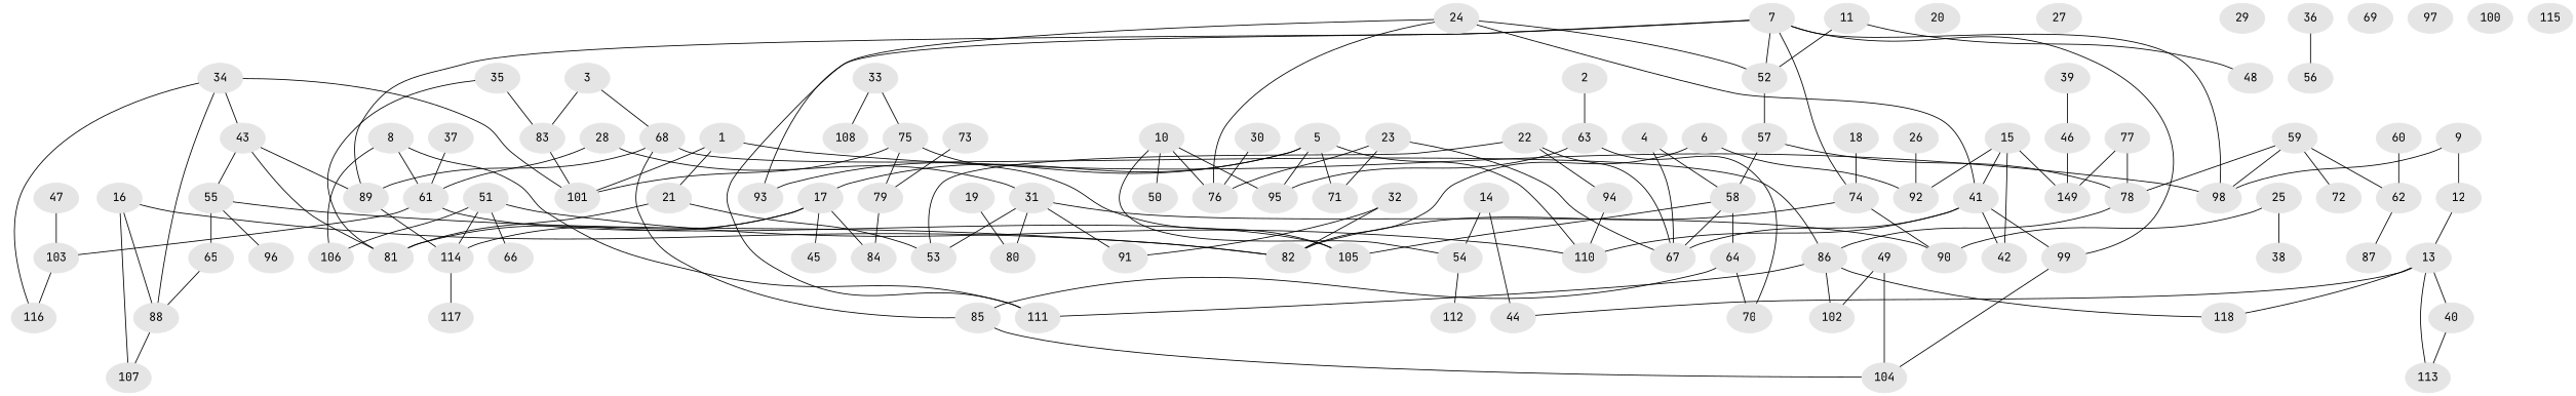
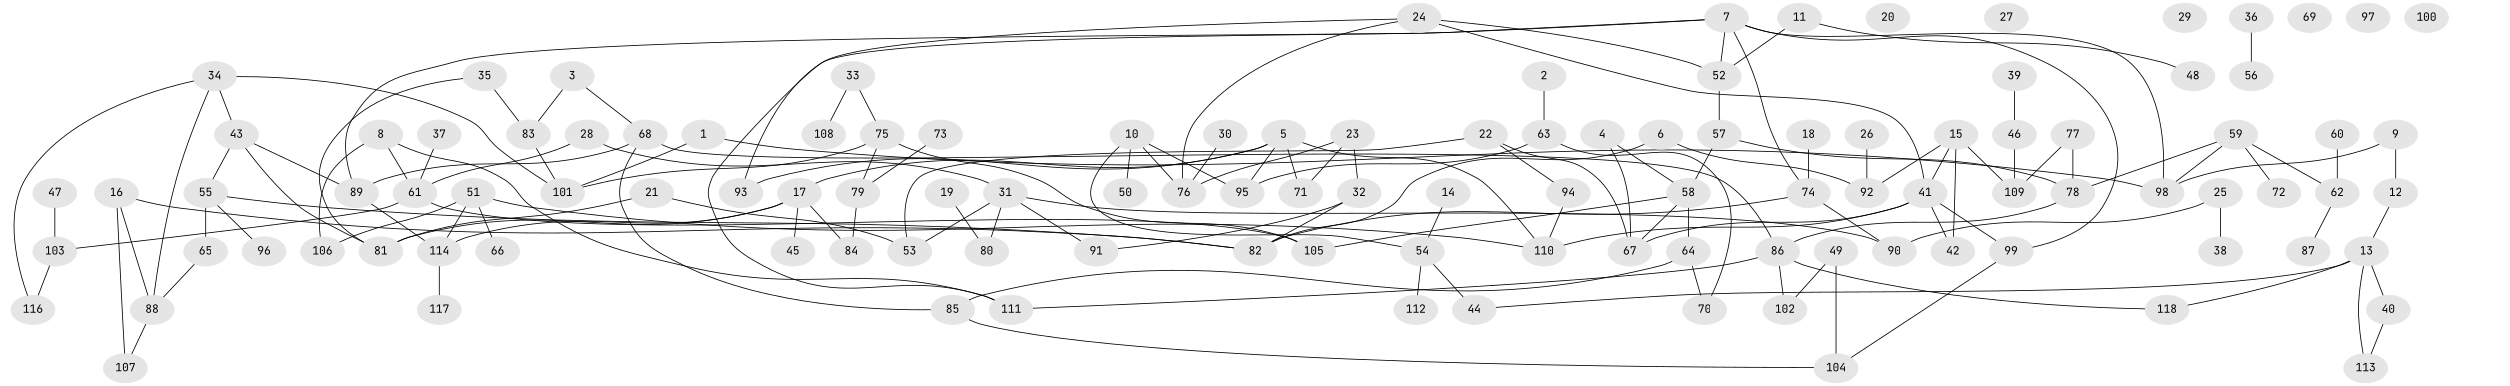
  graph {
    fontname="JetBrains Mono"
    node [color=gray90 fontname="JetBrains Mono" style=filled]
    edge [fontname="JetBrains Mono"]
    1
    21
    98
    101
    81
    53
    2
    63
    95
    70
    3
    68
    83
    89
    85
    86
    4
    58
    67
    64
    105
    5
    17
    71
    93
    110
    45
    84
    114
    6
    82
    92
    7
    52
    74
    99
    111
    57
    90
    104
    8
    61
    106
    103
    9
    12
    13
    10
    50
    54
    76
    112
    11
    48
    40
    44
    113
    118
    14
    15
    41
    42
-   109 [label=149]
+   109
    16
    88
    107
    117
    18
    19
    80
    20
    22
    94
    23
    32
    91
    24
    25
    38
    26
    27
    28
    31
    29
    30
    33
    75
    108
    79
    34
    43
    116
    55
    35
    36
    56
    37
    39
    46
    65
    96
    47
    49
    102
    51
    66
    78
    59
    62
    72
    87
    60
    69
    73
    77
    97
    100
-   115
-   1 -- 21
    1 -- 98
    1 -- 101
    21 -- 81
    21 -- 53
    2 -- 63
    63 -- 95
    63 -- 70
    3 -- 68
    3 -- 83
    68 -- 89
    68 -- 85
    68 -- 86
    83 -- 101
    89 -- 114
    85 -- 104
    86 -- 111
    86 -- 118
    86 -- 102
    4 -- 58
    4 -- 67
    58 -- 67
    58 -- 64
    58 -- 105
    64 -- 70
    64 -- 85
    5 -- 95
    5 -- 17
    5 -- 71
    5 -- 93
    5 -- 110
    17 -- 81
    17 -- 45
    17 -- 84
    17 -- 114
    114 -- 117
    6 -- 82
    6 -- 92
    7 -- 98
    7 -- 89
    7 -- 52
    7 -- 74
    7 -- 99
    7 -- 111
    52 -- 57
    74 -- 82
    74 -- 90
    99 -- 104
    57 -- 58
    57 -- 78
    8 -- 111
    8 -- 61
    8 -- 106
    61 -- 105
    61 -- 103
    103 -- 116
    9 -- 98
    9 -- 12
    12 -- 13
    13 -- 40
    13 -- 44
    13 -- 113
    13 -- 118
    10 -- 95
    10 -- 50
    10 -- 54
    10 -- 76
    54 -- 112
    11 -- 52
    11 -- 48
    40 -- 113
    14 -- 54
-   14 -- 44
+   54 -- 44
    15 -- 92
    15 -- 41
    15 -- 42
    15 -- 109
    41 -- 67
    41 -- 110
    41 -- 99
    41 -- 42
    16 -- 82
    16 -- 88
    16 -- 107
    88 -- 107
    18 -- 74
    19 -- 80
    22 -- 53
    22 -- 67
    22 -- 94
    94 -- 110
    23 -- 71
    23 -- 76
-   23 -- 67
+   23 -- 32
    32 -- 82
    32 -- 91
    24 -- 93
    24 -- 52
    24 -- 76
    24 -- 41
    25 -- 90
    25 -- 38
    26 -- 92
    28 -- 61
    28 -- 31
    31 -- 53
    31 -- 90
    31 -- 80
    31 -- 91
    30 -- 76
    33 -- 75
    33 -- 108
    75 -- 101
    75 -- 105
    75 -- 79
    79 -- 84
    34 -- 101
    34 -- 88
    34 -- 43
    34 -- 116
    43 -- 81
    43 -- 89
    43 -- 55
    55 -- 82
    55 -- 65
    55 -- 96
    35 -- 81
    35 -- 83
    36 -- 56
    37 -- 61
    39 -- 46
    46 -- 109
    65 -- 88
    47 -- 103
    49 -- 104
    49 -- 102
    51 -- 110
    51 -- 114
    51 -- 106
    51 -- 66
    78 -- 86
    59 -- 98
    59 -- 78
    59 -- 62
    59 -- 72
    62 -- 87
    60 -- 62
    73 -- 79
    77 -- 109
    77 -- 78
  }
